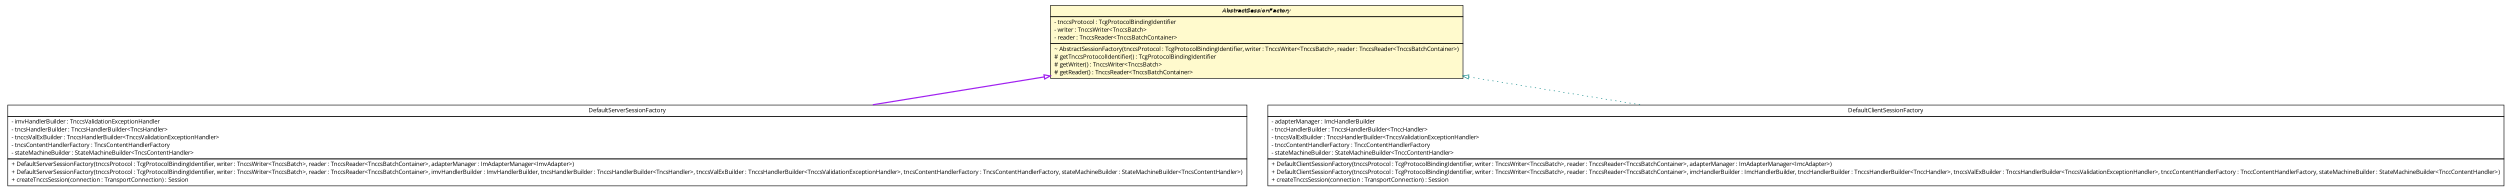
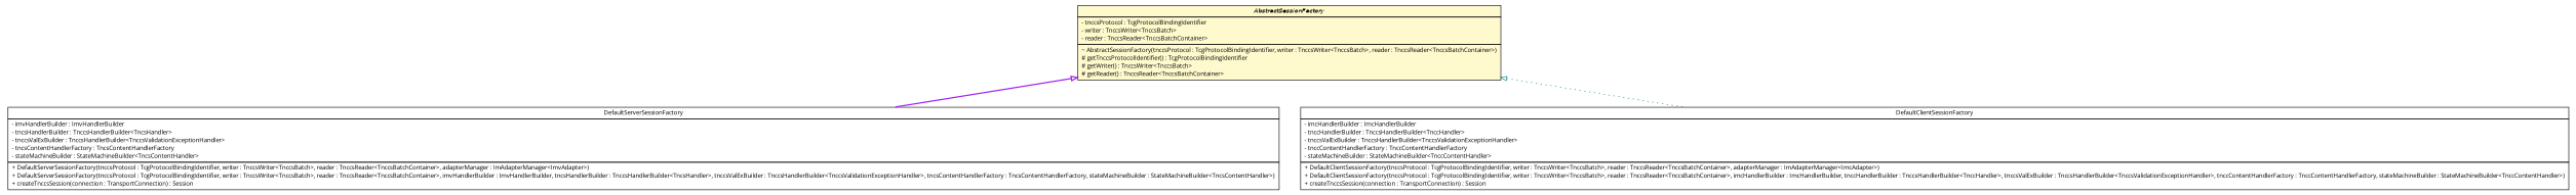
  digraph {
    fontname="Open Sans"
    nodesep=0.25
    ranksep=0.5
    node [fontcolor=black fontname="Open Sans" fontsize=10.0 shape=plaintext]
    edge [arrowtail=empty dir=back fontname="Open Sans" fontsize=10 headport=p labelfontname=Helvetica labelfontsize=10 tailport=p]
    n1 [label=<<table title="de.hsbremen.tc.tnc.tnccs.session.base.simple.AbstractSessionFactory" border="0" cellborder="1" cellspacing="0" cellpadding="2" port="p" bgcolor="lemonChiffon" href="./AbstractSessionFactory.html"> 		<tr><td><table border="0" cellspacing="0" cellpadding="1"> <tr><td align="center" balign="center"><font face="Helvetica-Oblique"> AbstractSessionFactory </font></td></tr> 		</table></td></tr> 		<tr><td><table border="0" cellspacing="0" cellpadding="1"> <tr><td align="left" balign="left"> - tnccsProtocol : TcgProtocolBindingIdentifier </td></tr> <tr><td align="left" balign="left"> - writer : TnccsWriter&lt;TnccsBatch&gt; </td></tr> <tr><td align="left" balign="left"> - reader : TnccsReader&lt;TnccsBatchContainer&gt; </td></tr> 		</table></td></tr> 		<tr><td><table border="0" cellspacing="0" cellpadding="1"> <tr><td align="left" balign="left"> ~ AbstractSessionFactory(tnccsProtocol : TcgProtocolBindingIdentifier, writer : TnccsWriter&lt;TnccsBatch&gt;, reader : TnccsReader&lt;TnccsBatchContainer&gt;) </td></tr> <tr><td align="left" balign="left"> # getTnccsProtocolIdentifier() : TcgProtocolBindingIdentifier </td></tr> <tr><td align="left" balign="left"> # getWriter() : TnccsWriter&lt;TnccsBatch&gt; </td></tr> <tr><td align="left" balign="left"> # getReader() : TnccsReader&lt;TnccsBatchContainer&gt; </td></tr> 		</table></td></tr> 		</table>>]
-   n2 [label=<<table title="de.hsbremen.tc.tnc.tnccs.session.base.simple.DefaultServerSessionFactory" border="0" cellborder="1" cellspacing="0" cellpadding="2" port="p" href="./DefaultServerSessionFactory.html"> 		<tr><td><table border="0" cellspacing="0" cellpadding="1"> <tr><td align="center" balign="center"> DefaultServerSessionFactory </td></tr> 		</table></td></tr> 		<tr><td><table border="0" cellspacing="0" cellpadding="1"> <tr><td align="left" balign="left"> - imvHandlerBuilder : TnccsValidationExceptionHandler </td></tr> <tr><td align="left" balign="left"> - tncsHandlerBuilder : TnccsHandlerBuilder&lt;TncsHandler&gt; </td></tr> <tr><td align="left" balign="left"> - tnccsValExBuilder : TnccsHandlerBuilder&lt;TnccsValidationExceptionHandler&gt; </td></tr> <tr><td align="left" balign="left"> - tncsContentHandlerFactory : TncsContentHandlerFactory </td></tr> <tr><td align="left" balign="left"> - stateMachineBuilder : StateMachineBuilder&lt;TncsContentHandler&gt; </td></tr> 		</table></td></tr> 		<tr><td><table border="0" cellspacing="0" cellpadding="1"> <tr><td align="left" balign="left"> + DefaultServerSessionFactory(tnccsProtocol : TcgProtocolBindingIdentifier, writer : TnccsWriter&lt;TnccsBatch&gt;, reader : TnccsReader&lt;TnccsBatchContainer&gt;, adapterManager : ImAdapterManager&lt;ImvAdapter&gt;) </td></tr> <tr><td align="left" balign="left"> + DefaultServerSessionFactory(tnccsProtocol : TcgProtocolBindingIdentifier, writer : TnccsWriter&lt;TnccsBatch&gt;, reader : TnccsReader&lt;TnccsBatchContainer&gt;, imvHandlerBuilder : ImvHandlerBuilder, tncsHandlerBuilder : TnccsHandlerBuilder&lt;TncsHandler&gt;, tnccsValExBuilder : TnccsHandlerBuilder&lt;TnccsValidationExceptionHandler&gt;, tncsContentHandlerFactory : TncsContentHandlerFactory, stateMachineBuilder : StateMachineBuilder&lt;TncsContentHandler&gt;) </td></tr> <tr><td align="left" balign="left"> + createTnccsSession(connection : TransportConnection) : Session </td></tr> 		</table></td></tr> 		</table>>]
-   n3 [label=<<table title="de.hsbremen.tc.tnc.tnccs.session.base.simple.DefaultClientSessionFactory" border="0" cellborder="1" cellspacing="0" cellpadding="2" port="p" href="./DefaultClientSessionFactory.html"> 		<tr><td><table border="0" cellspacing="0" cellpadding="1"> <tr><td align="center" balign="center"> DefaultClientSessionFactory </td></tr> 		</table></td></tr> 		<tr><td><table border="0" cellspacing="0" cellpadding="1"> <tr><td align="left" balign="left"> - adapterManager : ImcHandlerBuilder </td></tr> <tr><td align="left" balign="left"> - tnccHandlerBuilder : TnccsHandlerBuilder&lt;TnccHandler&gt; </td></tr> <tr><td align="left" balign="left"> - tnccsValExBuilder : TnccsHandlerBuilder&lt;TnccsValidationExceptionHandler&gt; </td></tr> <tr><td align="left" balign="left"> - tnccContentHandlerFactory : TnccContentHandlerFactory </td></tr> <tr><td align="left" balign="left"> - stateMachineBuilder : StateMachineBuilder&lt;TnccContentHandler&gt; </td></tr> 		</table></td></tr> 		<tr><td><table border="0" cellspacing="0" cellpadding="1"> <tr><td align="left" balign="left"> + DefaultClientSessionFactory(tnccsProtocol : TcgProtocolBindingIdentifier, writer : TnccsWriter&lt;TnccsBatch&gt;, reader : TnccsReader&lt;TnccsBatchContainer&gt;, adapterManager : ImAdapterManager&lt;ImcAdapter&gt;) </td></tr> <tr><td align="left" balign="left"> + DefaultClientSessionFactory(tnccsProtocol : TcgProtocolBindingIdentifier, writer : TnccsWriter&lt;TnccsBatch&gt;, reader : TnccsReader&lt;TnccsBatchContainer&gt;, imcHandlerBuilder : ImcHandlerBuilder, tnccHandlerBuilder : TnccsHandlerBuilder&lt;TnccHandler&gt;, tnccsValExBuilder : TnccsHandlerBuilder&lt;TnccsValidationExceptionHandler&gt;, tnccContentHandlerFactory : TnccContentHandlerFactory, stateMachineBuilder : StateMachineBuilder&lt;TnccContentHandler&gt;) </td></tr> <tr><td align="left" balign="left"> + createTnccsSession(connection : TransportConnection) : Session </td></tr> 		</table></td></tr> 		</table>>]
+   n2 [label=<<table title="de.hsbremen.tc.tnc.tnccs.session.base.simple.DefaultServerSessionFactory" border="0" cellborder="1" cellspacing="0" cellpadding="2" port="p" href="./DefaultServerSessionFactory.html"> 		<tr><td><table border="0" cellspacing="0" cellpadding="1"> <tr><td align="center" balign="center"> DefaultServerSessionFactory </td></tr> 		</table></td></tr> 		<tr><td><table border="0" cellspacing="0" cellpadding="1"> <tr><td align="left" balign="left"> - imvHandlerBuilder : ImvHandlerBuilder </td></tr> <tr><td align="left" balign="left"> - tncsHandlerBuilder : TnccsHandlerBuilder&lt;TncsHandler&gt; </td></tr> <tr><td align="left" balign="left"> - tnccsValExBuilder : TnccsHandlerBuilder&lt;TnccsValidationExceptionHandler&gt; </td></tr> <tr><td align="left" balign="left"> - tncsContentHandlerFactory : TncsContentHandlerFactory </td></tr> <tr><td align="left" balign="left"> - stateMachineBuilder : StateMachineBuilder&lt;TncsContentHandler&gt; </td></tr> 		</table></td></tr> 		<tr><td><table border="0" cellspacing="0" cellpadding="1"> <tr><td align="left" balign="left"> + DefaultServerSessionFactory(tnccsProtocol : TcgProtocolBindingIdentifier, writer : TnccsWriter&lt;TnccsBatch&gt;, reader : TnccsReader&lt;TnccsBatchContainer&gt;, adapterManager : ImAdapterManager&lt;ImvAdapter&gt;) </td></tr> <tr><td align="left" balign="left"> + DefaultServerSessionFactory(tnccsProtocol : TcgProtocolBindingIdentifier, writer : TnccsWriter&lt;TnccsBatch&gt;, reader : TnccsReader&lt;TnccsBatchContainer&gt;, imvHandlerBuilder : ImvHandlerBuilder, tncsHandlerBuilder : TnccsHandlerBuilder&lt;TncsHandler&gt;, tnccsValExBuilder : TnccsHandlerBuilder&lt;TnccsValidationExceptionHandler&gt;, tncsContentHandlerFactory : TncsContentHandlerFactory, stateMachineBuilder : StateMachineBuilder&lt;TncsContentHandler&gt;) </td></tr> <tr><td align="left" balign="left"> + createTnccsSession(connection : TransportConnection) : Session </td></tr> 		</table></td></tr> 		</table>>]
+   n3 [label=<<table title="de.hsbremen.tc.tnc.tnccs.session.base.simple.DefaultClientSessionFactory" border="0" cellborder="1" cellspacing="0" cellpadding="2" port="p" href="./DefaultClientSessionFactory.html"> 		<tr><td><table border="0" cellspacing="0" cellpadding="1"> <tr><td align="center" balign="center"> DefaultClientSessionFactory </td></tr> 		</table></td></tr> 		<tr><td><table border="0" cellspacing="0" cellpadding="1"> <tr><td align="left" balign="left"> - imcHandlerBuilder : ImcHandlerBuilder </td></tr> <tr><td align="left" balign="left"> - tnccHandlerBuilder : TnccsHandlerBuilder&lt;TnccHandler&gt; </td></tr> <tr><td align="left" balign="left"> - tnccsValExBuilder : TnccsHandlerBuilder&lt;TnccsValidationExceptionHandler&gt; </td></tr> <tr><td align="left" balign="left"> - tnccContentHandlerFactory : TnccContentHandlerFactory </td></tr> <tr><td align="left" balign="left"> - stateMachineBuilder : StateMachineBuilder&lt;TnccContentHandler&gt; </td></tr> 		</table></td></tr> 		<tr><td><table border="0" cellspacing="0" cellpadding="1"> <tr><td align="left" balign="left"> + DefaultClientSessionFactory(tnccsProtocol : TcgProtocolBindingIdentifier, writer : TnccsWriter&lt;TnccsBatch&gt;, reader : TnccsReader&lt;TnccsBatchContainer&gt;, adapterManager : ImAdapterManager&lt;ImcAdapter&gt;) </td></tr> <tr><td align="left" balign="left"> + DefaultClientSessionFactory(tnccsProtocol : TcgProtocolBindingIdentifier, writer : TnccsWriter&lt;TnccsBatch&gt;, reader : TnccsReader&lt;TnccsBatchContainer&gt;, imcHandlerBuilder : ImcHandlerBuilder, tnccHandlerBuilder : TnccsHandlerBuilder&lt;TnccHandler&gt;, tnccsValExBuilder : TnccsHandlerBuilder&lt;TnccsValidationExceptionHandler&gt;, tnccContentHandlerFactory : TnccContentHandlerFactory, stateMachineBuilder : StateMachineBuilder&lt;TnccContentHandler&gt;) </td></tr> <tr><td align="left" balign="left"> + createTnccsSession(connection : TransportConnection) : Session </td></tr> 		</table></td></tr> 		</table>>]
    n1 -> n2 [color=purple style=bold]
    n1 -> n3 [color=teal style=dotted]
  }
